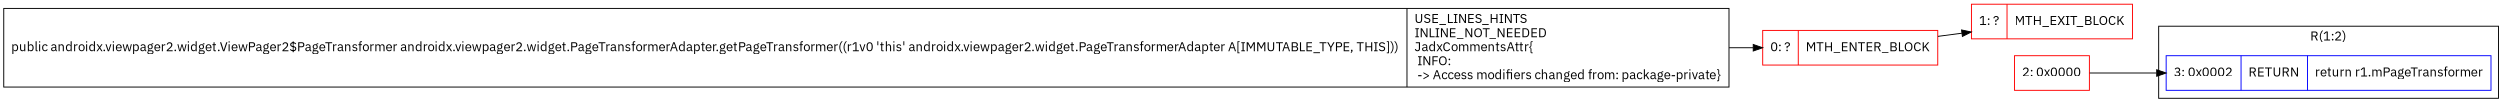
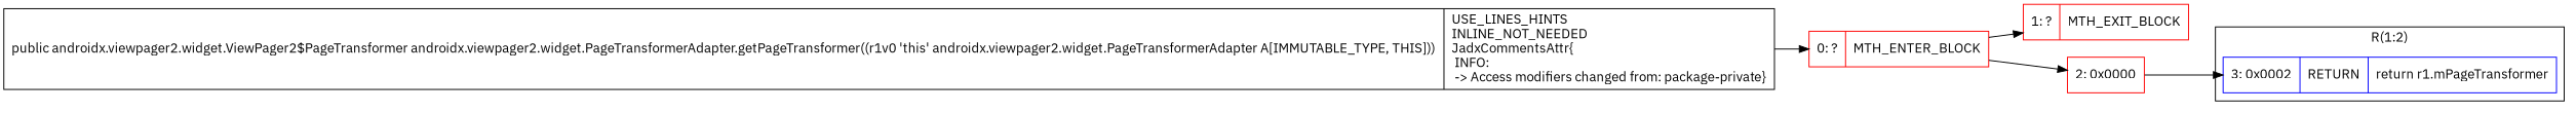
  digraph {
    fontname="IBM Plex Sans"
    rankdir=LR
    node [color=red fontname="IBM Plex Sans" shape=record]
    edge [fontname="IBM Plex Sans"]
    n1 [color=blue label="{3\:\ 0x0002|RETURN\l|return r1.mPageTransformer\l}"]
    n2 [label="{1\:\ ?|MTH_EXIT_BLOCK\l}"]
    n3 [label="{0\:\ ?|MTH_ENTER_BLOCK\l}"]
    n4 [label="{2\:\ 0x0000}"]
    n5 [label="{public androidx.viewpager2.widget.ViewPager2$PageTransformer androidx.viewpager2.widget.PageTransformerAdapter.getPageTransformer((r1v0 'this' androidx.viewpager2.widget.PageTransformerAdapter A[IMMUTABLE_TYPE, THIS]))  | USE_LINES_HINTS\lINLINE_NOT_NEEDED\lJadxCommentsAttr\{\l INFO: \l \-\> Access modifiers changed from: package\-private\}\l}" color=""]
    subgraph cluster_1 {
      label="R(1:2)"
      n1
    }
    n3 -> n2
+   n3 -> n4
    n4 -> n1
    n5 -> n3
  }
